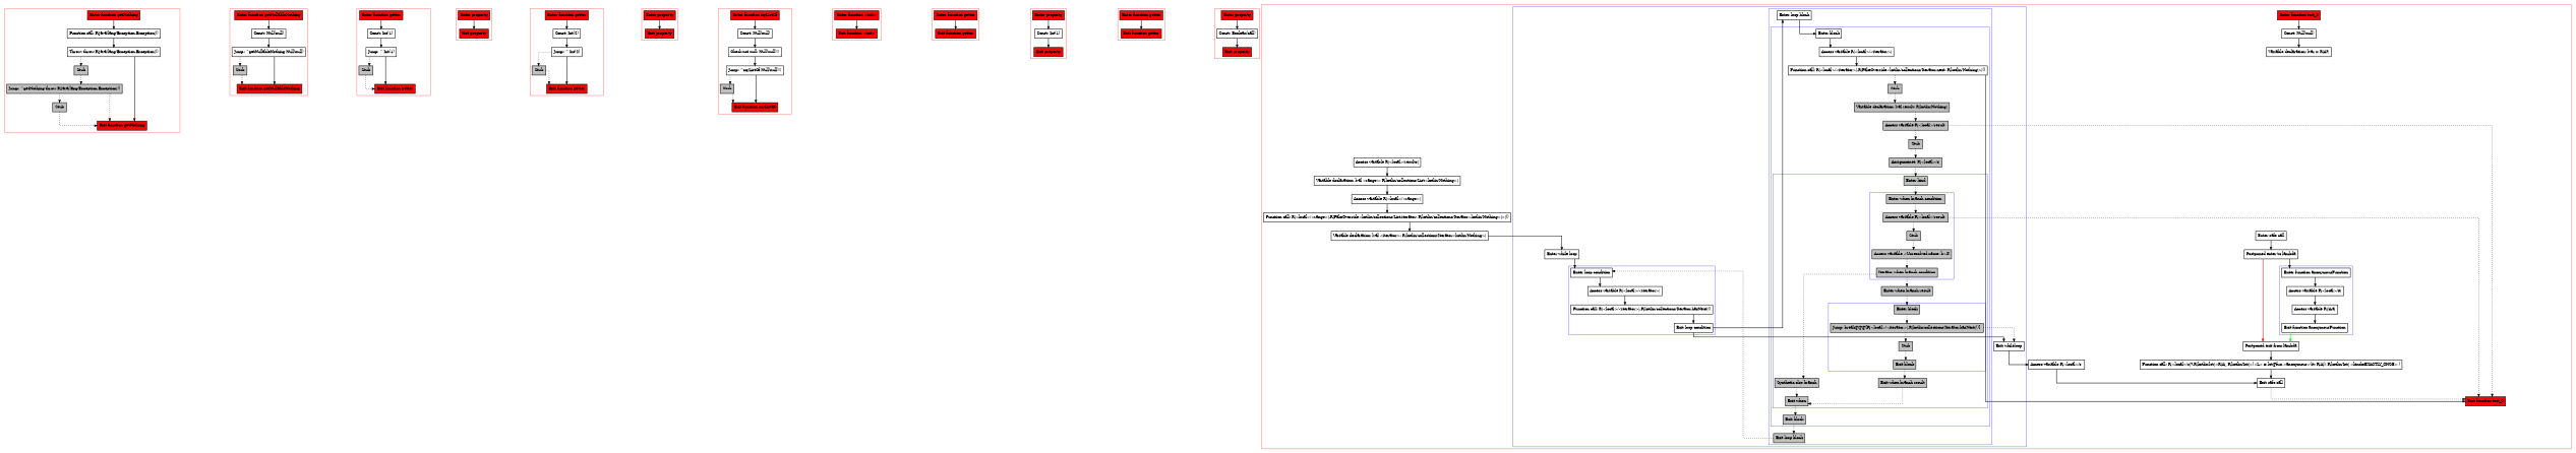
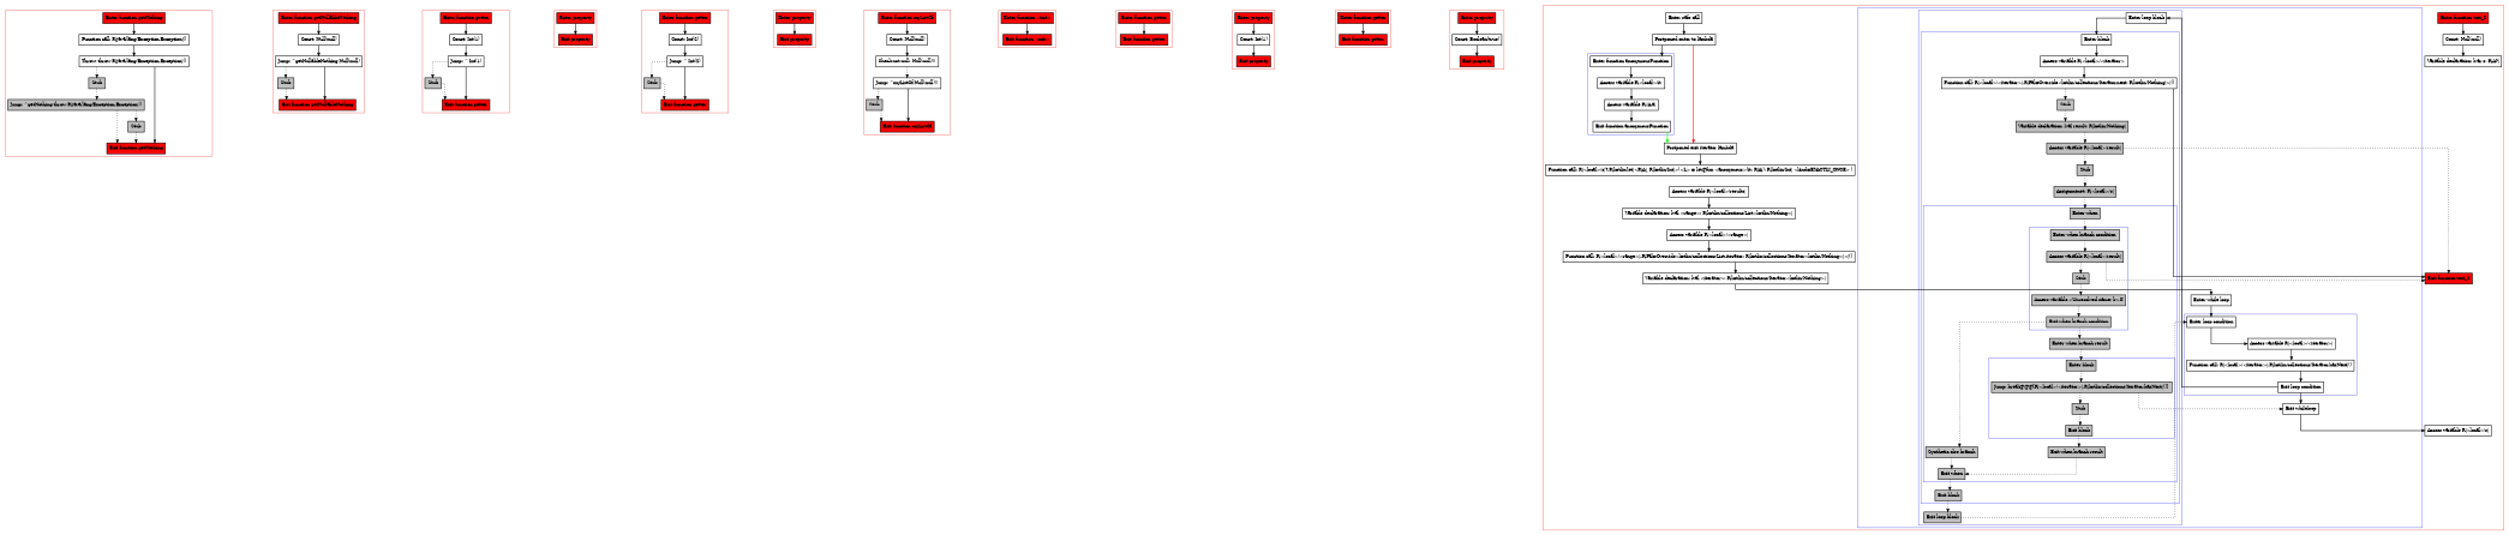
  digraph {
    nodesep=3
    splines=ortho
    node [penwidth=2 shape=box style=filled]
    edge [penwidth=2]
    n1 [fillcolor=red label="Enter function getNothing"]
    n2 [label="Function call: R|java/lang/Exception.Exception|()" style=""]
    n3 [label="Throw: throw R|java/lang/Exception.Exception|()" style=""]
    n4 [fillcolor=gray label=Stub]
    n5 [fillcolor=gray label="Jump: ^getNothing throw R|java/lang/Exception.Exception|()"]
    n6 [fillcolor=gray label=Stub]
    n7 [fillcolor=red label="Exit function getNothing"]
    n8 [fillcolor=red label="Enter function getNullableNothing"]
    n9 [label="Const: Null(null)" style=""]
    n10 [label="Jump: ^getNullableNothing Null(null)" style=""]
    n11 [fillcolor=gray label=Stub]
    n12 [fillcolor=red label="Exit function getNullableNothing"]
    n13 [fillcolor=red label="Enter function getter"]
    n14 [label="Const: Int(1)" style=""]
    n15 [label="Jump: ^ Int(1)" style=""]
    n16 [fillcolor=gray label=Stub]
    n17 [fillcolor=red label="Exit function getter"]
    n18 [fillcolor=red label="Enter property"]
    n19 [fillcolor=red label="Exit property"]
    n20 [fillcolor=red label="Enter function getter"]
    n21 [label="Const: Int(2)" style=""]
    n22 [label="Jump: ^ Int(2)" style=""]
    n23 [fillcolor=gray label=Stub]
    n24 [fillcolor=red label="Exit function getter"]
    n25 [fillcolor=red label="Enter property"]
    n26 [fillcolor=red label="Exit property"]
    n27 [fillcolor=red label="Enter function myListOf"]
    n28 [label="Const: Null(null)" style=""]
    n29 [label="Check not null: Null(null)!!" style=""]
    n30 [label="Jump: ^myListOf Null(null)!!" style=""]
    n31 [fillcolor=gray label=Stub]
    n32 [fillcolor=red label="Exit function myListOf"]
    n33 [fillcolor=red label="Enter function <init>"]
    n34 [fillcolor=red label="Exit function <init>"]
    n35 [fillcolor=red label="Enter function getter"]
    n36 [fillcolor=red label="Exit function getter"]
    n37 [fillcolor=red label="Enter property"]
    n38 [label="Const: Int(1)" style=""]
    n39 [fillcolor=red label="Exit property"]
    n40 [fillcolor=red label="Enter function getter"]
    n41 [fillcolor=red label="Exit function getter"]
    n42 [fillcolor=red label="Enter property"]
-   n43 [label="Const: Boolean(call)" style=""]
+   n43 [label="Const: Boolean(true)" style=""]
    n44 [fillcolor=red label="Exit property"]
    n45 [label="Enter loop condition" style=""]
    n46 [label="Access variable R|<local>/<iterator>|" style=""]
    n47 [label="Function call: R|<local>/<iterator>|.R|kotlin/collections/Iterator.hasNext|()" style=""]
    n48 [label="Exit loop condition" style=""]
    n49 [fillcolor=gray label="Enter when branch condition "]
    n50 [fillcolor=gray label="Access variable R|<local>/result|"]
    n51 [fillcolor=gray label=Stub]
    n52 [fillcolor=gray label="Access variable <Unresolved name: b>#"]
-   n53 [fillcolor=gray label="Iterator when branch condition"]
+   n53 [fillcolor=gray label="Exit when branch condition"]
    n54 [fillcolor=gray label="Enter block"]
    n55 [fillcolor=gray label="Jump: break@@@[R|<local>/<iterator>|.R|kotlin/collections/Iterator.hasNext|()] "]
    n56 [fillcolor=gray label=Stub]
    n57 [fillcolor=gray label="Exit block"]
-   n58 [fillcolor=gray label="Enter kind"]
+   n58 [fillcolor=gray label="Enter when"]
    n59 [fillcolor=gray label="Synthetic else branch"]
    n60 [fillcolor=gray label="Enter when branch result"]
    n61 [fillcolor=gray label="Exit when branch result"]
    n62 [fillcolor=gray label="Exit when"]
    n63 [label="Enter block" style=""]
    n64 [label="Access variable R|<local>/<iterator>|" style=""]
    n65 [label="Function call: R|<local>/<iterator>|.R|FakeOverride<kotlin/collections/Iterator.next: R|kotlin/Nothing|>|()" style=""]
    n66 [fillcolor=gray label=Stub]
    n67 [fillcolor=gray label="Variable declaration: lval result: R|kotlin/Nothing|"]
    n68 [fillcolor=gray label="Access variable R|<local>/result|"]
    n69 [fillcolor=gray label=Stub]
    n70 [fillcolor=gray label="Assignmenet: R|<local>/s|"]
    n71 [fillcolor=gray label="Exit block"]
    n72 [label="Enter loop block" style=""]
    n73 [fillcolor=gray label="Exit loop block"]
    n74 [label="Enter while loop" style=""]
    n75 [label="Exit whileloop" style=""]
    n76 [label="Enter function anonymousFunction" style=""]
    n77 [label="Access variable R|<local>/it|" style=""]
    n78 [label="Access variable R|/A.a|" style=""]
    n79 [label="Exit function anonymousFunction" style=""]
    n80 [fillcolor=red label="Enter function test_0"]
    n81 [label="Const: Null(null)" style=""]
    n82 [label="Variable declaration: lvar s: R|A?|" style=""]
    n83 [label="Access variable R|<local>/results|" style=""]
    n84 [label="Variable declaration: lval <range>: R|kotlin/collections/List<kotlin/Nothing>|" style=""]
    n85 [label="Access variable R|<local>/<range>|" style=""]
    n86 [label="Function call: R|<local>/<range>|.R|FakeOverride<kotlin/collections/List.iterator: R|kotlin/collections/Iterator<kotlin/Nothing>|>|()" style=""]
    n87 [label="Variable declaration: lval <iterator>: R|kotlin/collections/Iterator<kotlin/Nothing>|" style=""]
    n88 [label="Access variable R|<local>/s|" style=""]
    n89 [label="Enter safe call" style=""]
    n90 [label="Postponed enter to lambda" style=""]
-   n91 [label="Postponed exit from lambda" style=""]
+   n91 [label="Postponed exit iterator lambda" style=""]
    n92 [label="Function call: R|<local>/s|?.R|kotlin/let|<R|A|, R|kotlin/Int|>(<L> = let@fun <anonymous>(it: R|A|): R|kotlin/Int| <kind=EXACTLY_ONCE> )" style=""]
-   n93 [label="Exit safe call" style=""]
    n94 [fillcolor=red label="Exit function test_0"]
    subgraph cluster_1 {
      color=red
      n1
      n2
      n3
      n4
      n5
      n6
      n7
    }
    subgraph cluster_2 {
      color=red
      n8
      n9
      n10
      n11
      n12
    }
    subgraph cluster_3 {
      color=red
      n13
      n14
      n15
      n16
      n17
    }
    subgraph cluster_4 {
      color=red
      n18
      n19
    }
    subgraph cluster_5 {
      color=red
      n20
      n21
      n22
      n23
      n24
    }
    subgraph cluster_6 {
      color=red
      n25
      n26
    }
    subgraph cluster_7 {
      color=red
      n27
      n28
      n29
      n30
      n31
      n32
    }
    subgraph cluster_8 {
      color=red
      n33
      n34
    }
    subgraph cluster_9 {
      color=red
      n35
      n36
    }
    subgraph cluster_10 {
      color=red
      n37
      n38
      n39
    }
    subgraph cluster_11 {
      color=red
      n40
      n41
    }
    subgraph cluster_12 {
      color=red
      n42
      n43
      n44
    }
    subgraph cluster_13 {
      color=red
      n80
      n81
      n82
      n83
      n84
      n85
      n86
      n87
      n88
      n89
      n90
      n91
      n92
-     n93
      n94
      subgraph cluster_14 {
        color=blue
        n74
        n75
        subgraph cluster_15 {
          color=blue
          n45
          n46
          n47
          n48
        }
        subgraph cluster_16 {
          color=blue
          n72
          n73
          subgraph cluster_17 {
            color=blue
            n63
            n64
            n65
            n66
            n67
            n68
            n69
            n70
            n71
            subgraph cluster_18 {
              color=blue
              n58
              n59
              n60
              n61
              n62
              subgraph cluster_19 {
                color=blue
                n49
                n50
                n51
                n52
                n53
              }
              subgraph cluster_20 {
                color=blue
                n54
                n55
                n56
                n57
              }
            }
          }
        }
      }
      subgraph cluster_21 {
        color=blue
        n76
        n77
        n78
        n79
      }
    }
    n1 -> n2
    n2 -> n3
    n3 -> n4 [style=dotted]
    n3 -> n7
    n4 -> n5 [style=dotted]
    n5 -> n6 [style=dotted]
    n5 -> n7 [style=dotted]
    n6 -> n7 [style=dotted]
    n8 -> n9
    n9 -> n10
    n10 -> n11 [style=dotted]
    n10 -> n12
    n11 -> n12 [style=dotted]
    n13 -> n14
    n14 -> n15
    n15 -> n16 [style=dotted]
    n15 -> n17
    n16 -> n17 [style=dotted]
    n18 -> n19
    n20 -> n21
    n21 -> n22
    n22 -> n23 [style=dotted]
    n22 -> n24
    n23 -> n24 [style=dotted]
    n25 -> n26
    n27 -> n28
    n28 -> n29
-   n29 -> n30
+   n29 -> n30 [style=dotted]
    n30 -> n31 [style=dotted]
    n30 -> n32
    n31 -> n32 [style=dotted]
    n33 -> n34
    n35 -> n36
    n37 -> n38
    n38 -> n39
    n40 -> n41
    n42 -> n43
    n43 -> n44
    n45 -> n46
    n46 -> n47
    n47 -> n48
    n48 -> n72
    n48 -> n75
    n49 -> n50 [style=dotted]
    n50 -> n51 [style=dotted]
    n50 -> n94 [style=dotted]
    n51 -> n52 [style=dotted]
    n52 -> n53 [style=dotted]
    n53 -> n59 [style=dotted]
    n53 -> n60 [style=dotted]
    n54 -> n55 [style=dotted]
    n55 -> n56 [style=dotted]
    n55 -> n75 [style=dotted]
    n56 -> n57 [style=dotted]
    n57 -> n61 [style=dotted]
    n58 -> n49 [style=dotted]
    n59 -> n62 [style=dotted]
    n60 -> n54 [style=dotted]
    n61 -> n62 [style=dotted]
    n62 -> n71 [style=dotted]
    n63 -> n64
    n64 -> n65
    n65 -> n66 [style=dotted]
    n65 -> n94
    n66 -> n67 [style=dotted]
    n67 -> n68 [style=dotted]
    n68 -> n69 [style=dotted]
    n68 -> n94 [style=dotted]
    n69 -> n70 [style=dotted]
    n70 -> n58 [style=dotted]
    n71 -> n73 [style=dotted]
    n72 -> n63
    n73 -> n45 [style=dotted]
    n74 -> n45
    n75 -> n88
    n76 -> n77
    n77 -> n78
    n78 -> n79
    n79 -> n91 [color=green]
    n80 -> n81
    n81 -> n82
    n83 -> n84
    n84 -> n85
    n85 -> n86
    n86 -> n87
    n87 -> n74
-   n88 -> n93
    n89 -> n90
    n90 -> n76
    n90 -> n91 [color=red]
    n91 -> n92
-   n92 -> n93
-   n93 -> n94 [style=dotted]
  }
